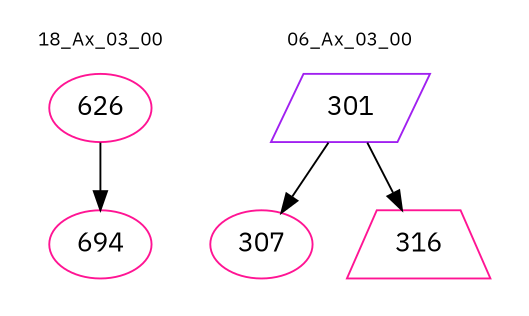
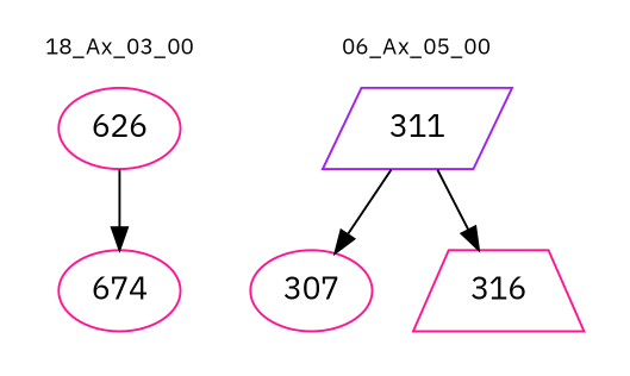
  digraph {
    fontname="IBM Plex Sans"
    node [color=deeppink fontname="IBM Plex Sans" shape=ellipse]
    edge [color=black fontname="IBM Plex Sans"]
    n1 [label=626]
-   n2 [label=694]
-   n3 [color=purple label=301 shape=parallelogram]
+   n2 [label=674]
+   n3 [color=purple label=311 shape=parallelogram]
    n4 [label=307]
    n5 [label=316 shape=trapezium]
    subgraph cluster_1 {
      color=white
      fontsize=10
      label="18_Ax_03_00"
      n1
      n2
    }
    subgraph cluster_2 {
      color=white
      fontsize=10
-     label="06_Ax_03_00"
+     label="06_Ax_05_00"
      n3
      n4
      n5
    }
    n1 -> n2
    n3 -> n4
    n3 -> n5
  }
